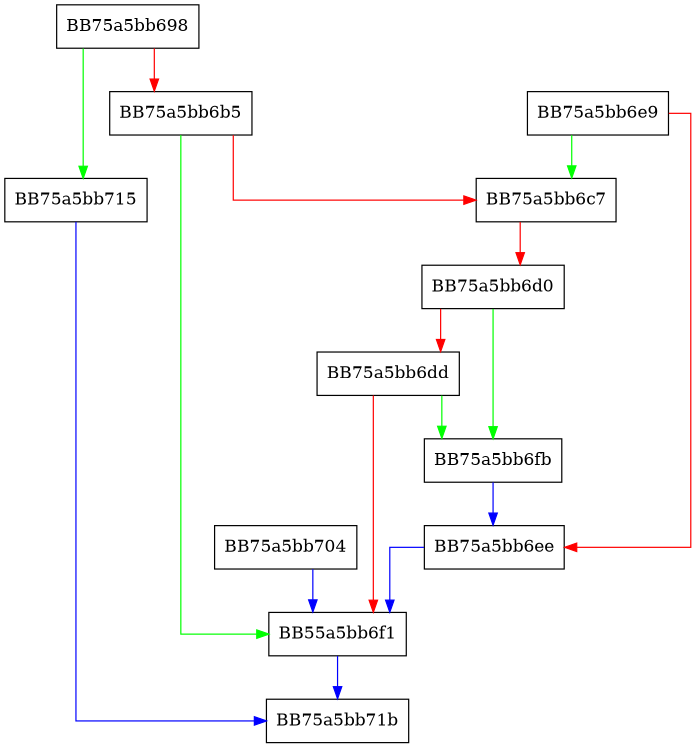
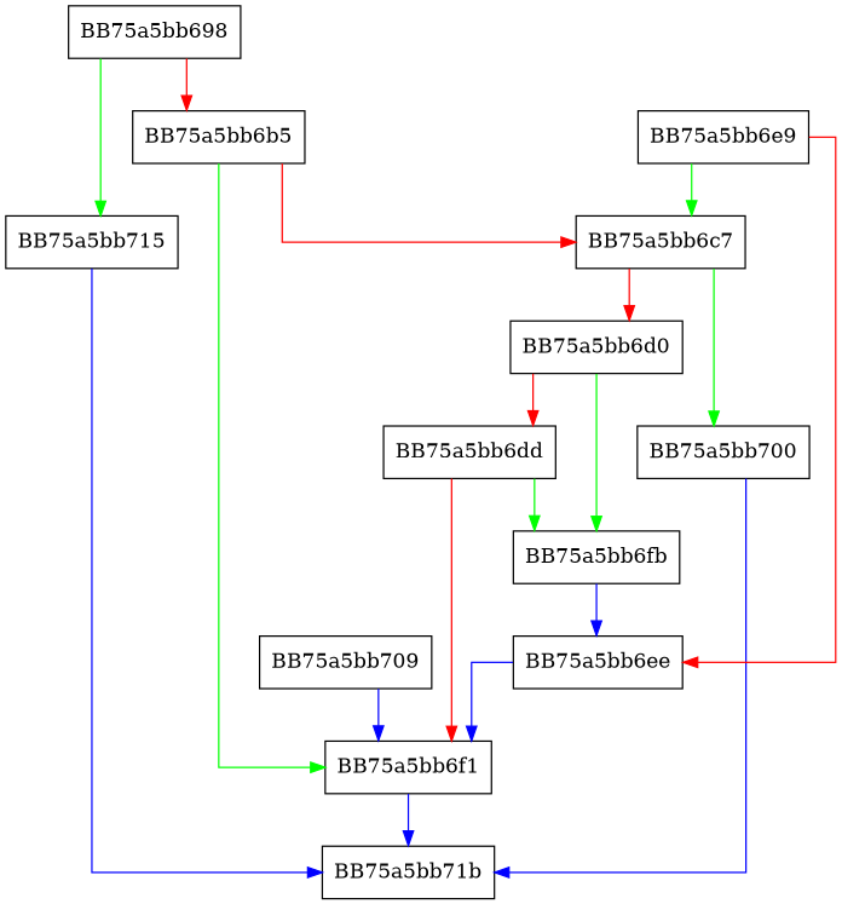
  digraph {
    splines=ortho
    node [shape=box]
    edge [color=green]
    BB75a5bb698
    BB75a5bb715
    BB75a5bb6b5
    BB75a5bb71b
    BB75a5bb6c7
-   BB75a5bb6f1 [label=BB55a5bb6f1]
-   BB75a5bb709 [label=BB75a5bb704]
+   BB75a5bb6f1
+   BB75a5bb709
+   BB75a5bb700
    BB75a5bb6d0
    BB75a5bb6fb
    BB75a5bb6dd
    BB75a5bb6ee
    BB75a5bb6e9
    BB75a5bb698 -> BB75a5bb715
    BB75a5bb698 -> BB75a5bb6b5 [color=red]
    BB75a5bb715 -> BB75a5bb71b [color=blue]
    BB75a5bb6b5 -> BB75a5bb6c7 [color=red]
    BB75a5bb6b5 -> BB75a5bb6f1
+   BB75a5bb6c7 -> BB75a5bb700
    BB75a5bb6c7 -> BB75a5bb6d0 [color=red]
    BB75a5bb6f1 -> BB75a5bb71b [color=blue]
    BB75a5bb709 -> BB75a5bb6f1 [color=blue]
+   BB75a5bb700 -> BB75a5bb71b [color=blue]
    BB75a5bb6d0 -> BB75a5bb6fb
    BB75a5bb6d0 -> BB75a5bb6dd [color=red]
    BB75a5bb6fb -> BB75a5bb6ee [color=blue]
    BB75a5bb6dd -> BB75a5bb6f1 [color=red]
    BB75a5bb6dd -> BB75a5bb6fb
    BB75a5bb6ee -> BB75a5bb6f1 [color=blue]
    BB75a5bb6e9 -> BB75a5bb6c7
    BB75a5bb6e9 -> BB75a5bb6ee [color=red]
  }
